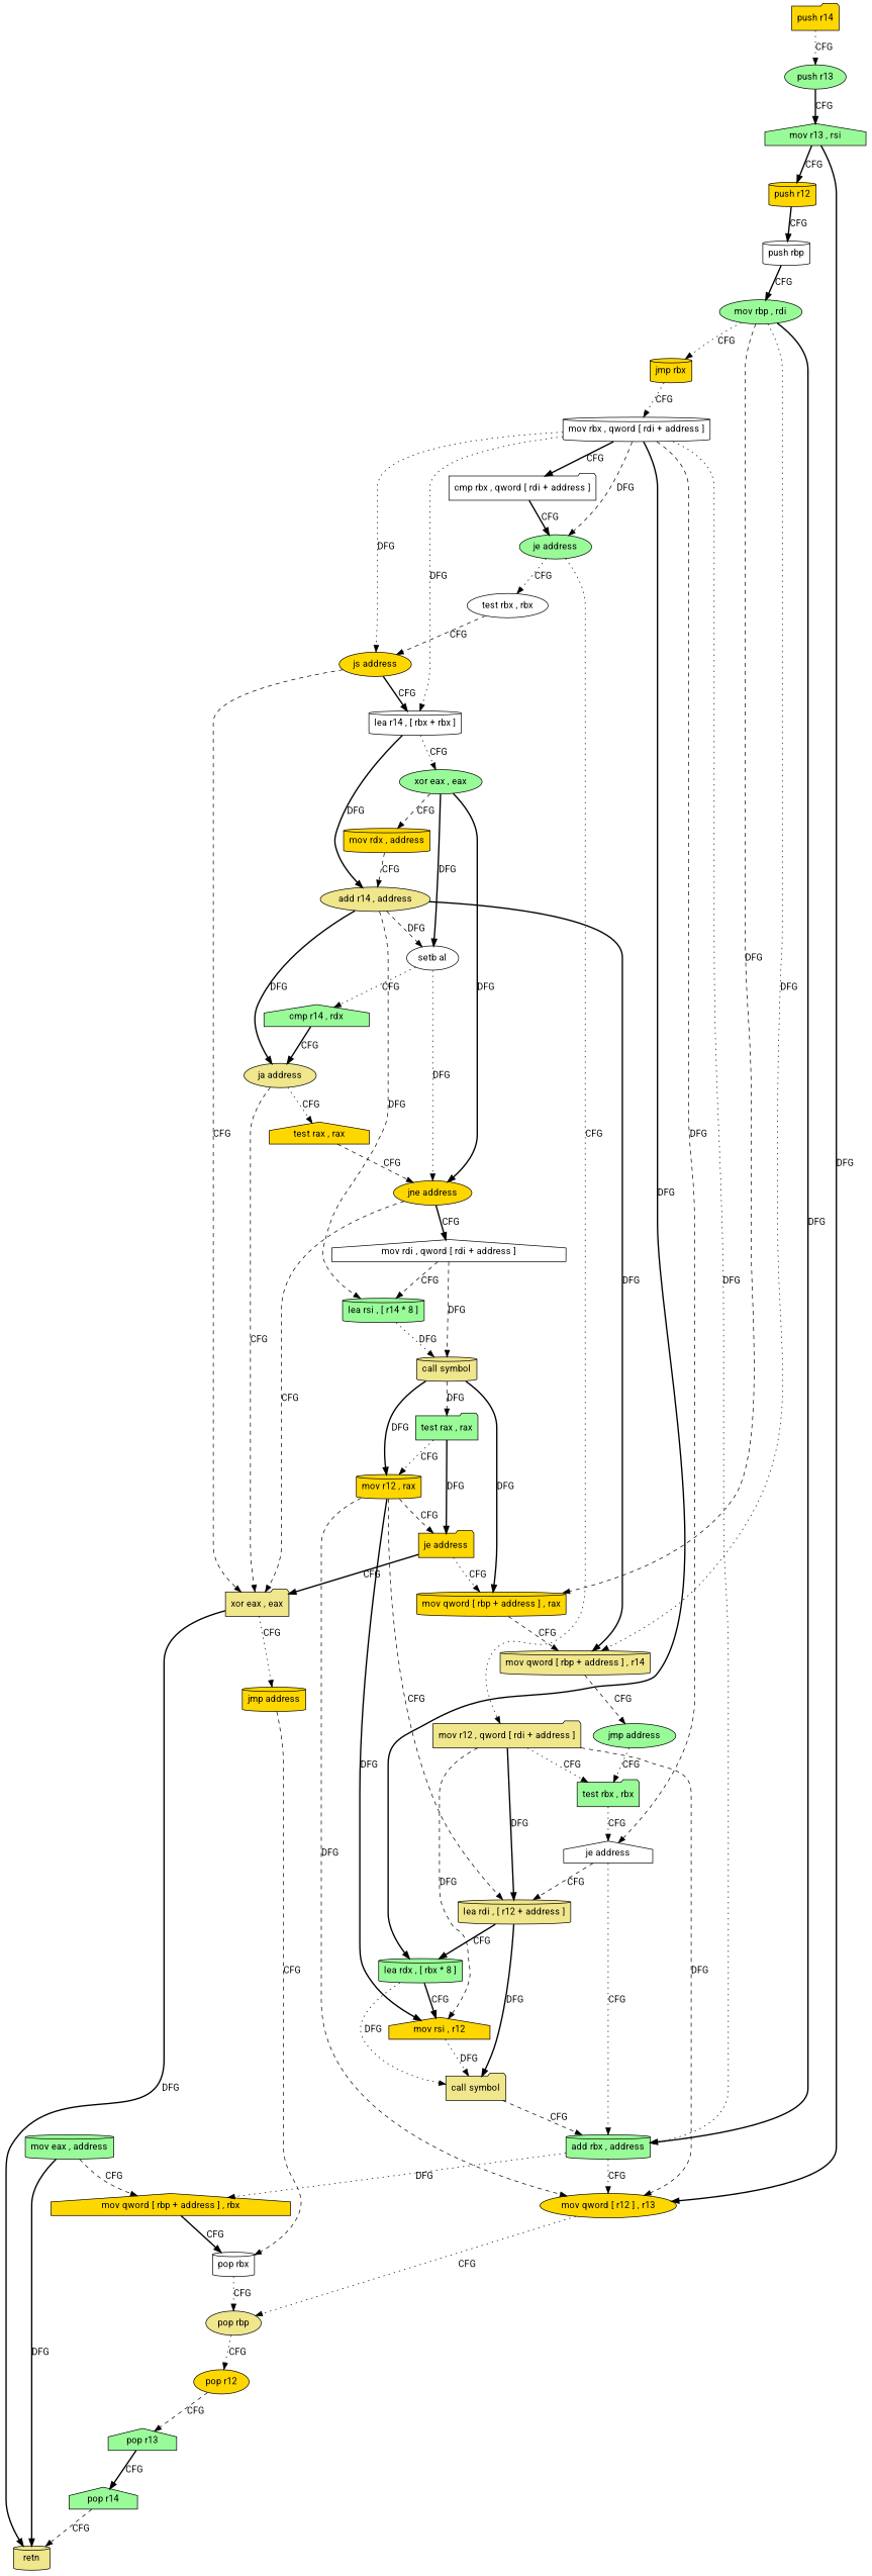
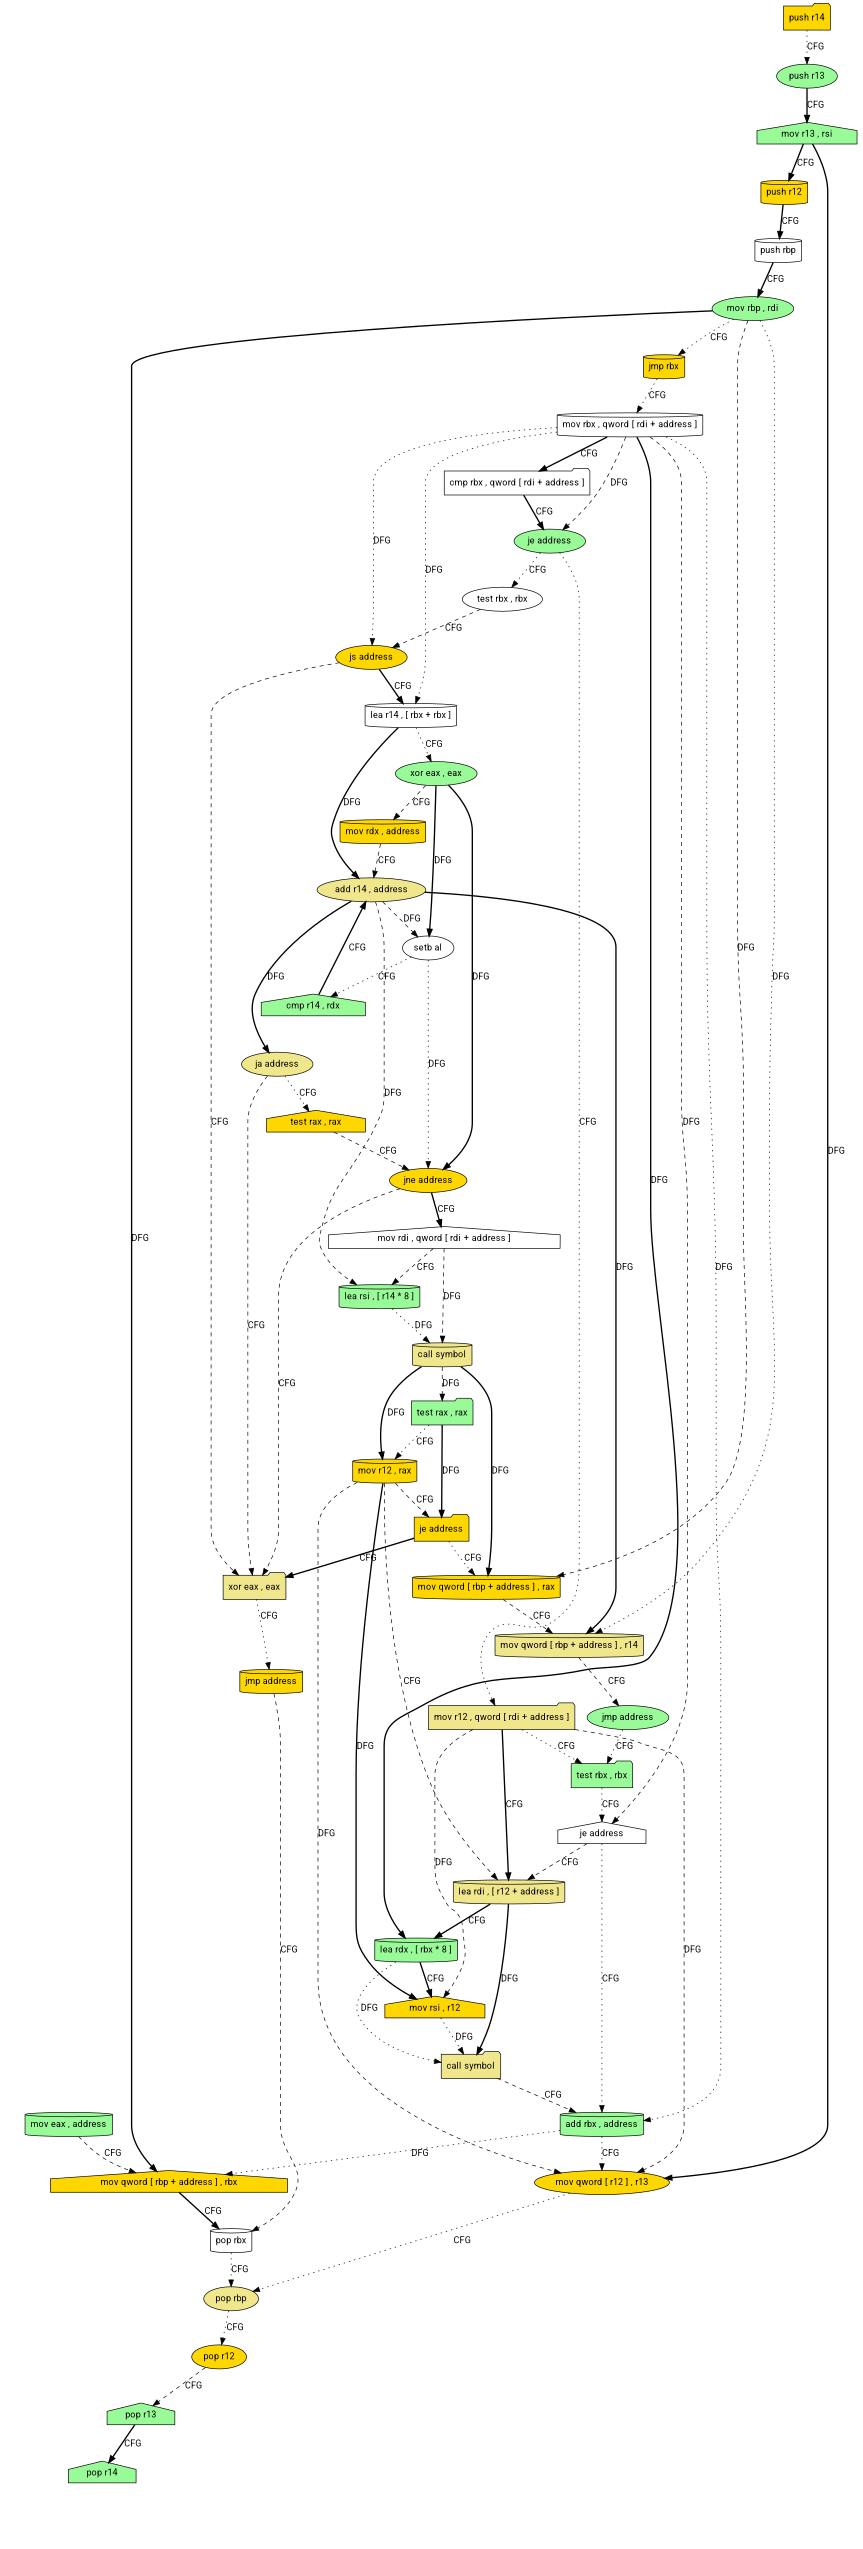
  digraph {
    fontname=Roboto
    node [fillcolor=gold fontname=Roboto shape=cylinder style=filled]
    edge [fontname=Roboto style=bold]
    n1 [label="push r14" shape=folder]
    n2 [fillcolor=palegreen label="push r13" shape=ellipse]
    n3 [fillcolor=palegreen label="mov r13 , rsi" shape=house]
    n4 [label="push r12"]
    n5 [label="mov qword [ r12 ] , r13" shape=ellipse]
    n6 [fillcolor=white label="push rbp"]
    n7 [fillcolor=khaki label="pop rbp" shape=ellipse]
    n8 [fillcolor=palegreen label="mov rbp , rdi" shape=ellipse]
    n9 [label="jmp rbx"]
    n10 [label="mov qword [ rbp + address ] , rbx" shape=house]
    n11 [label="mov qword [ rbp + address ] , rax"]
    n12 [fillcolor=khaki label="mov qword [ rbp + address ] , r14"]
    n13 [fillcolor=white label="mov rbx , qword [ rdi + address ]"]
    n14 [fillcolor=white label="pop rbx"]
    n15 [fillcolor=palegreen label="jmp address" shape=ellipse]
    n16 [fillcolor=white label="cmp rbx , qword [ rdi + address ]" shape=folder]
    n17 [fillcolor=palegreen label="je address" shape=ellipse]
    n18 [label="js address" shape=ellipse]
    n19 [fillcolor=white label="lea r14 , [ rbx + rbx ]"]
    n20 [fillcolor=palegreen label="add rbx , address"]
    n21 [fillcolor=palegreen label="lea rdx , [ rbx * 8 ]"]
    n22 [fillcolor=white label="je address" shape=house]
    n23 [fillcolor=white label="test rbx , rbx" shape=ellipse]
    n24 [fillcolor=khaki label="mov r12 , qword [ rdi + address ]" shape=folder]
    n25 [fillcolor=khaki label="xor eax , eax" shape=folder]
    n26 [fillcolor=palegreen label="xor eax , eax" shape=ellipse]
    n27 [fillcolor=khaki label="add r14 , address" shape=ellipse]
    n28 [label="mov rsi , r12" shape=house]
    n29 [fillcolor=khaki label="call symbol" shape=folder]
    n30 [fillcolor=khaki label="lea rdi , [ r12 + address ]"]
    n31 [fillcolor=palegreen label="test rbx , rbx" shape=folder]
    n32 [label="jmp address"]
-   n33 [fillcolor=khaki label=retn]
    n34 [label="mov rdx , address"]
    n35 [fillcolor=white label="setb al" shape=ellipse]
    n36 [label="jne address" shape=ellipse]
    n37 [fillcolor=khaki label="ja address" shape=ellipse]
    n38 [fillcolor=palegreen label="lea rsi , [ r14 * 8 ]"]
    n39 [label="pop r12" shape=ellipse]
    n40 [fillcolor=palegreen label="cmp r14 , rdx" shape=house]
    n41 [fillcolor=white label="mov rdi , qword [ rdi + address ]" shape=house]
    n42 [label="test rax , rax" shape=house]
    n43 [fillcolor=khaki label="call symbol"]
    n44 [fillcolor=palegreen label="mov eax , address"]
    n45 [fillcolor=palegreen label="pop r13" shape=house]
    n46 [fillcolor=palegreen label="pop r14" shape=house]
    n47 [fillcolor=palegreen label="test rax , rax" shape=folder]
    n48 [label="mov r12 , rax"]
    n49 [label="je address" shape=folder]
    n1 -> n2 [label=CFG style=dotted]
    n2 -> n3 [label=CFG]
    n3 -> n4 [label=CFG]
    n3 -> n5 [label=DFG]
    n4 -> n6 [label=CFG]
    n5 -> n7 [label=CFG style=dotted]
    n6 -> n8 [label=CFG]
    n7 -> n39 [label=CFG style=dotted]
    n8 -> n9 [label=CFG style=dotted]
-   n8 -> n20 [label=DFG]
+   n8 -> n10 [label=DFG]
    n8 -> n11 [label=DFG style=dashed]
    n8 -> n12 [label=DFG style=dotted]
    n9 -> n13 [label=CFG style=dotted]
    n10 -> n14 [label=CFG]
    n11 -> n12 [label=CFG style=dashed]
    n12 -> n15 [label=CFG style=dashed]
    n13 -> n16 [label=CFG]
    n13 -> n17 [label=DFG style=dashed]
    n13 -> n18 [label=DFG style=dotted]
    n13 -> n19 [label=DFG style=dotted]
    n13 -> n20 [label=DFG style=dotted]
    n13 -> n21 [label=DFG]
    n13 -> n22 [label=DFG style=dashed]
    n14 -> n7 [label=CFG style=dotted]
    n15 -> n31 [label=CFG style=dotted]
    n16 -> n17 [label=CFG]
    n17 -> n23 [label=CFG style=dotted]
    n17 -> n24 [label=CFG style=dotted]
    n18 -> n19 [label=CFG]
    n18 -> n25 [label=CFG style=dashed]
    n19 -> n26 [label=CFG style=dotted]
    n19 -> n27 [label=DFG]
    n20 -> n5 [label=CFG style=dotted]
    n20 -> n10 [label=DFG style=dotted]
    n21 -> n28 [label=CFG]
    n21 -> n29 [label=DFG style=dotted]
    n22 -> n20 [label=CFG style=dotted]
    n22 -> n30 [label=CFG style=dashed]
    n23 -> n18 [label=CFG style=dashed]
    n24 -> n5 [label=DFG style=dashed]
    n24 -> n28 [label=DFG style=dashed]
-   n24 -> n30 [label=DFG]
+   n24 -> n30 [label=CFG]
    n24 -> n31 [label=CFG style=dotted]
    n25 -> n32 [label=CFG style=dotted]
-   n25 -> n33 [label=DFG]
    n26 -> n34 [label=CFG style=dashed]
    n26 -> n35 [label=DFG]
    n26 -> n36 [label=DFG]
    n27 -> n12 [label=DFG]
    n27 -> n35 [label=DFG style=dashed]
    n27 -> n37 [label=DFG]
    n27 -> n38 [label=DFG style=dashed]
    n28 -> n29 [label=DFG style=dotted]
    n29 -> n20 [label=CFG style=dashed]
    n30 -> n21 [label=CFG]
    n30 -> n29 [label=DFG]
    n31 -> n22 [label=CFG style=dotted]
    n32 -> n14 [label=CFG style=dashed]
    n34 -> n27 [label=CFG style=dashed]
    n35 -> n36 [label=DFG style=dotted]
    n35 -> n40 [label=CFG style=dotted]
    n36 -> n25 [label=CFG style=dashed]
    n36 -> n41 [label=CFG]
    n37 -> n25 [label=CFG style=dashed]
    n37 -> n42 [label=CFG style=dotted]
    n38 -> n43 [label=DFG style=dotted]
    n39 -> n45 [label=CFG style=dashed]
-   n40 -> n37 [label=CFG]
+   n40 -> n27 [label=CFG]
    n41 -> n38 [label=CFG style=dashed]
    n41 -> n43 [label=DFG style=dashed]
    n42 -> n36 [label=CFG style=dashed]
    n43 -> n11 [label=DFG]
    n43 -> n47 [label=DFG style=dashed]
    n43 -> n48 [label=DFG]
    n44 -> n10 [label=CFG style=dashed]
-   n44 -> n33 [label=DFG]
    n45 -> n46 [label=CFG]
-   n46 -> n33 [label=CFG style=dashed]
    n47 -> n48 [label=CFG style=dotted]
    n47 -> n49 [label=DFG]
    n48 -> n5 [label=DFG style=dashed]
    n48 -> n28 [label=DFG]
    n48 -> n30 [label=CFG style=dashed]
    n48 -> n49 [label=CFG style=dashed]
    n49 -> n11 [label=CFG style=dotted]
    n49 -> n25 [label=CFG]
  }
